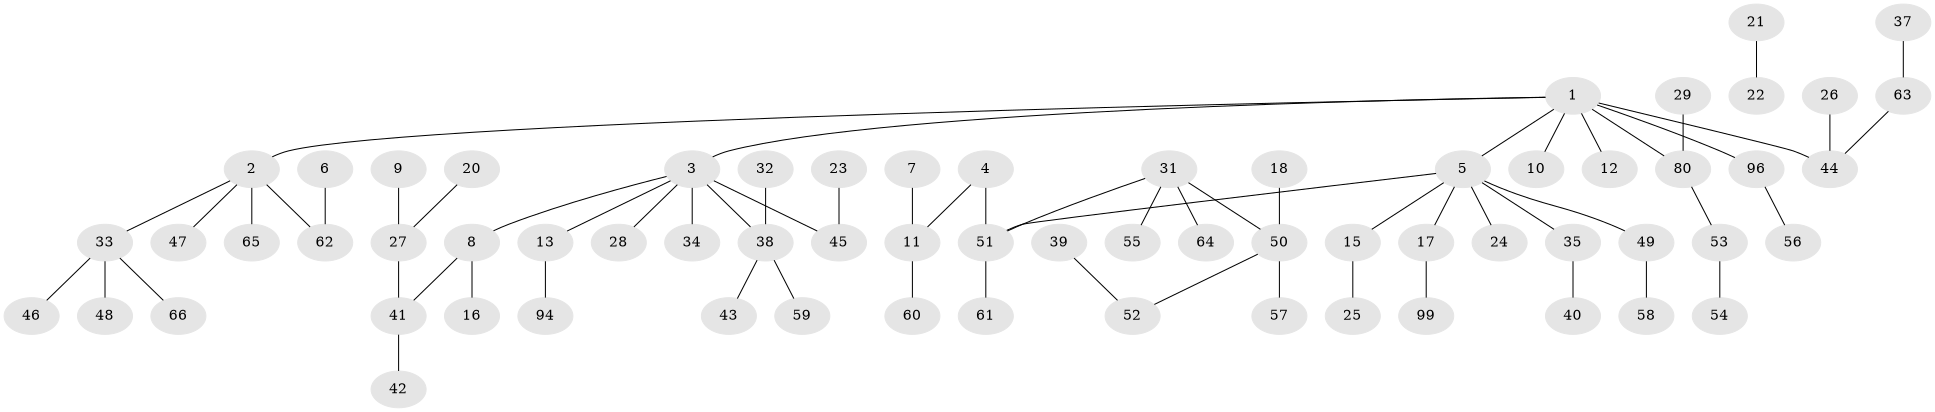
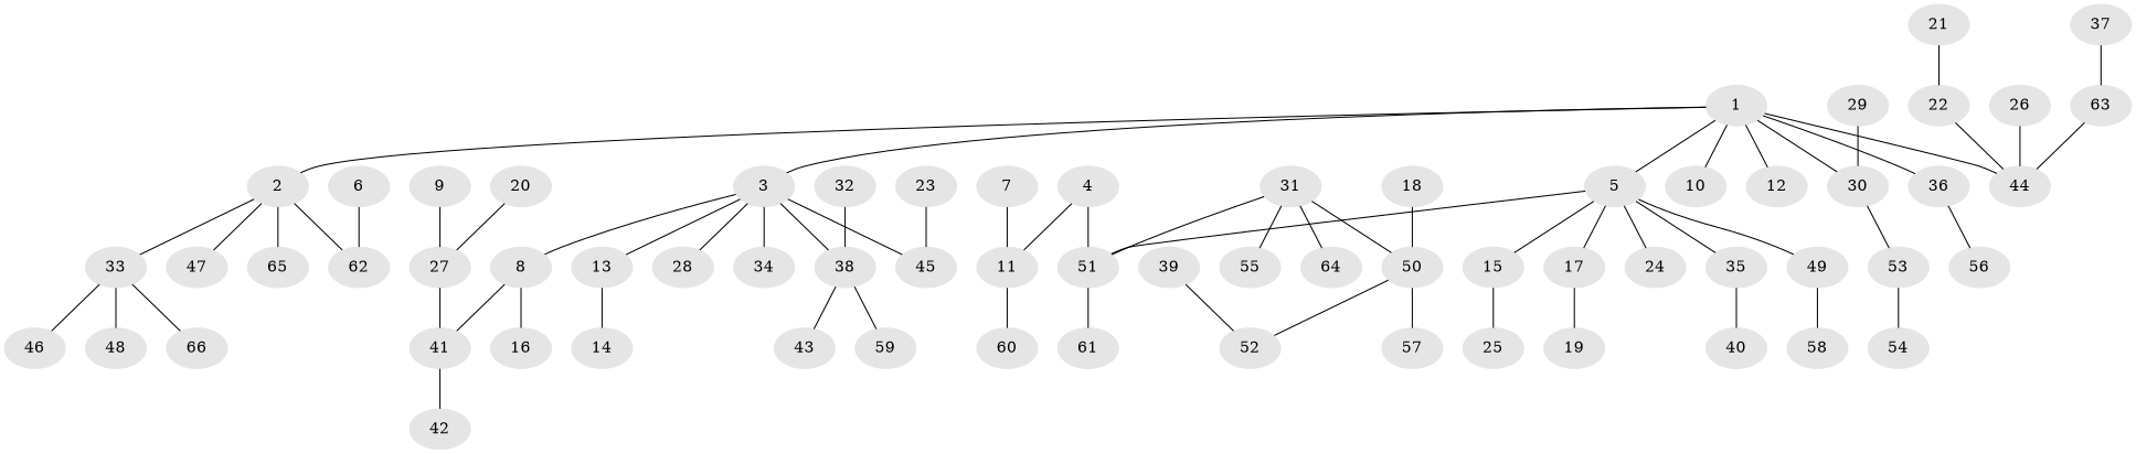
  graph {
    node [color=gray90 style=filled]
    edge [weight=1.0]
    1
    2
    3
    5
    10
    12
-   30 [label=80]
-   36 [label=96]
+   30
+   36
    44
    33
    47
    62
    65
    8
    13
    28
    34
    38
    45
    51
    15
    17
    24
    35
    49
    53
    56
    46
    48
    66
    16
    41
-   14 [label=94]
+   14
    43
    59
    4
    11
    60
    61
    25
-   19 [label=99]
+   19
    40
    58
    6
    7
    42
    9
    27
    18
    50
    52
    57
    20
    21
    22
    23
    26
    29
    54
    31
    55
    64
    32
    37
    63
    39
    1 -- 2
    1 -- 3
    1 -- 5
    1 -- 10
    1 -- 12
    1 -- 30
    1 -- 36
    1 -- 44
    2 -- 33
    2 -- 47
    2 -- 62
    2 -- 65
    3 -- 8
    3 -- 13
    3 -- 28
    3 -- 34
    3 -- 38
    3 -- 45
    5 -- 51
    5 -- 15
    5 -- 17
    5 -- 24
    5 -- 35
    5 -- 49
    30 -- 53
    36 -- 56
    33 -- 46
    33 -- 48
    33 -- 66
    8 -- 16
    8 -- 41
    13 -- 14
    38 -- 43
    38 -- 59
    51 -- 61
    15 -- 25
    17 -- 19
    35 -- 40
    49 -- 58
    53 -- 54
    41 -- 42
    4 -- 51
    4 -- 11
    11 -- 60
    6 -- 62
    7 -- 11
    9 -- 27
    27 -- 41
    18 -- 50
    50 -- 52
    50 -- 57
    20 -- 27
    21 -- 22
+   22 -- 44
    23 -- 45
    26 -- 44
    29 -- 30
    31 -- 51
    31 -- 50
    31 -- 55
    31 -- 64
    32 -- 38
    37 -- 63
    63 -- 44
    39 -- 52
  }
